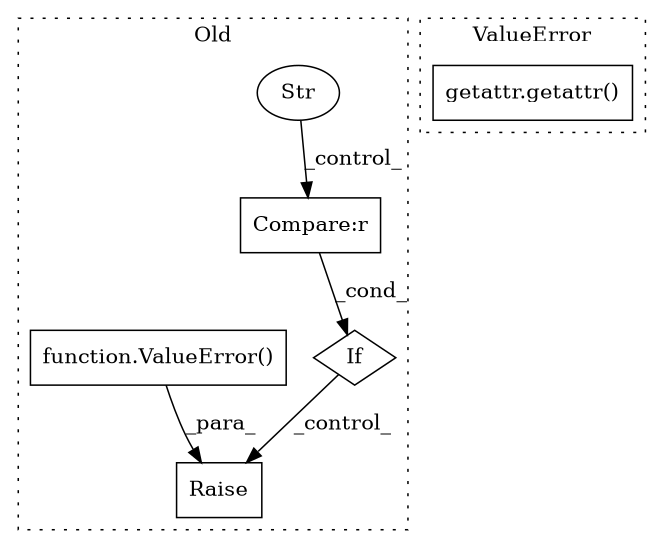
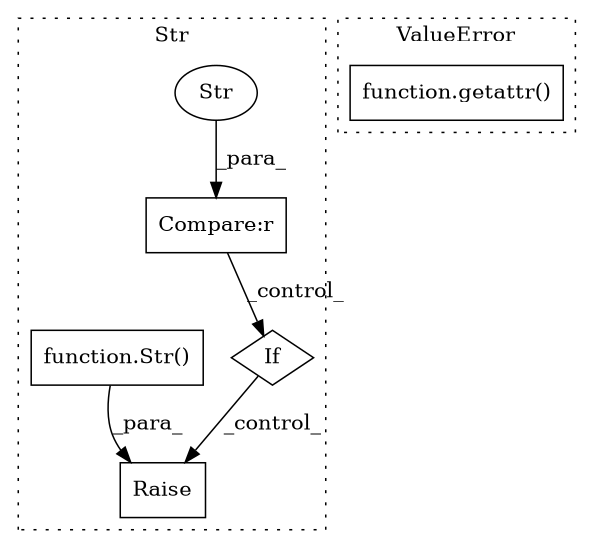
  digraph {
    node [a=75 s=10931 shape=box]
    n1 [a=91 l=6 label=Raise s=11113]
    n2 [a=96 l=0 label=If shape=diamond]
    n3 [a=40 l=54 label="Compare:r"]
    n4 [a=66 l=18 label=Str s=10967 shape=ellipse]
-   n5 [l="11,1" label="function.ValueError()" s="11119,11250"]
-   n6 [l="8,1" label="getattr.getattr()" s="10743,10791"]
+   n5 [l="11,1" label="function.Str()" s="11119,11250"]
+   n6 [l="8,1" label="function.getattr()" s="10743,10791"]
    subgraph cluster_1 {
-     label=Old
+     label=Str
      style=dotted
      n1
      n2
      n3
      n4
      n5
    }
    subgraph cluster_2 {
      label=ValueError
      style=dotted
      n6
    }
    n2 -> n1 [label=_control_]
-   n3 -> n2 [label=_cond_]
-   n4 -> n3 [label=_control_]
+   n3 -> n2 [label=_control_]
+   n4 -> n3 [label=_para_]
    n5 -> n1 [label=_para_]
  }
